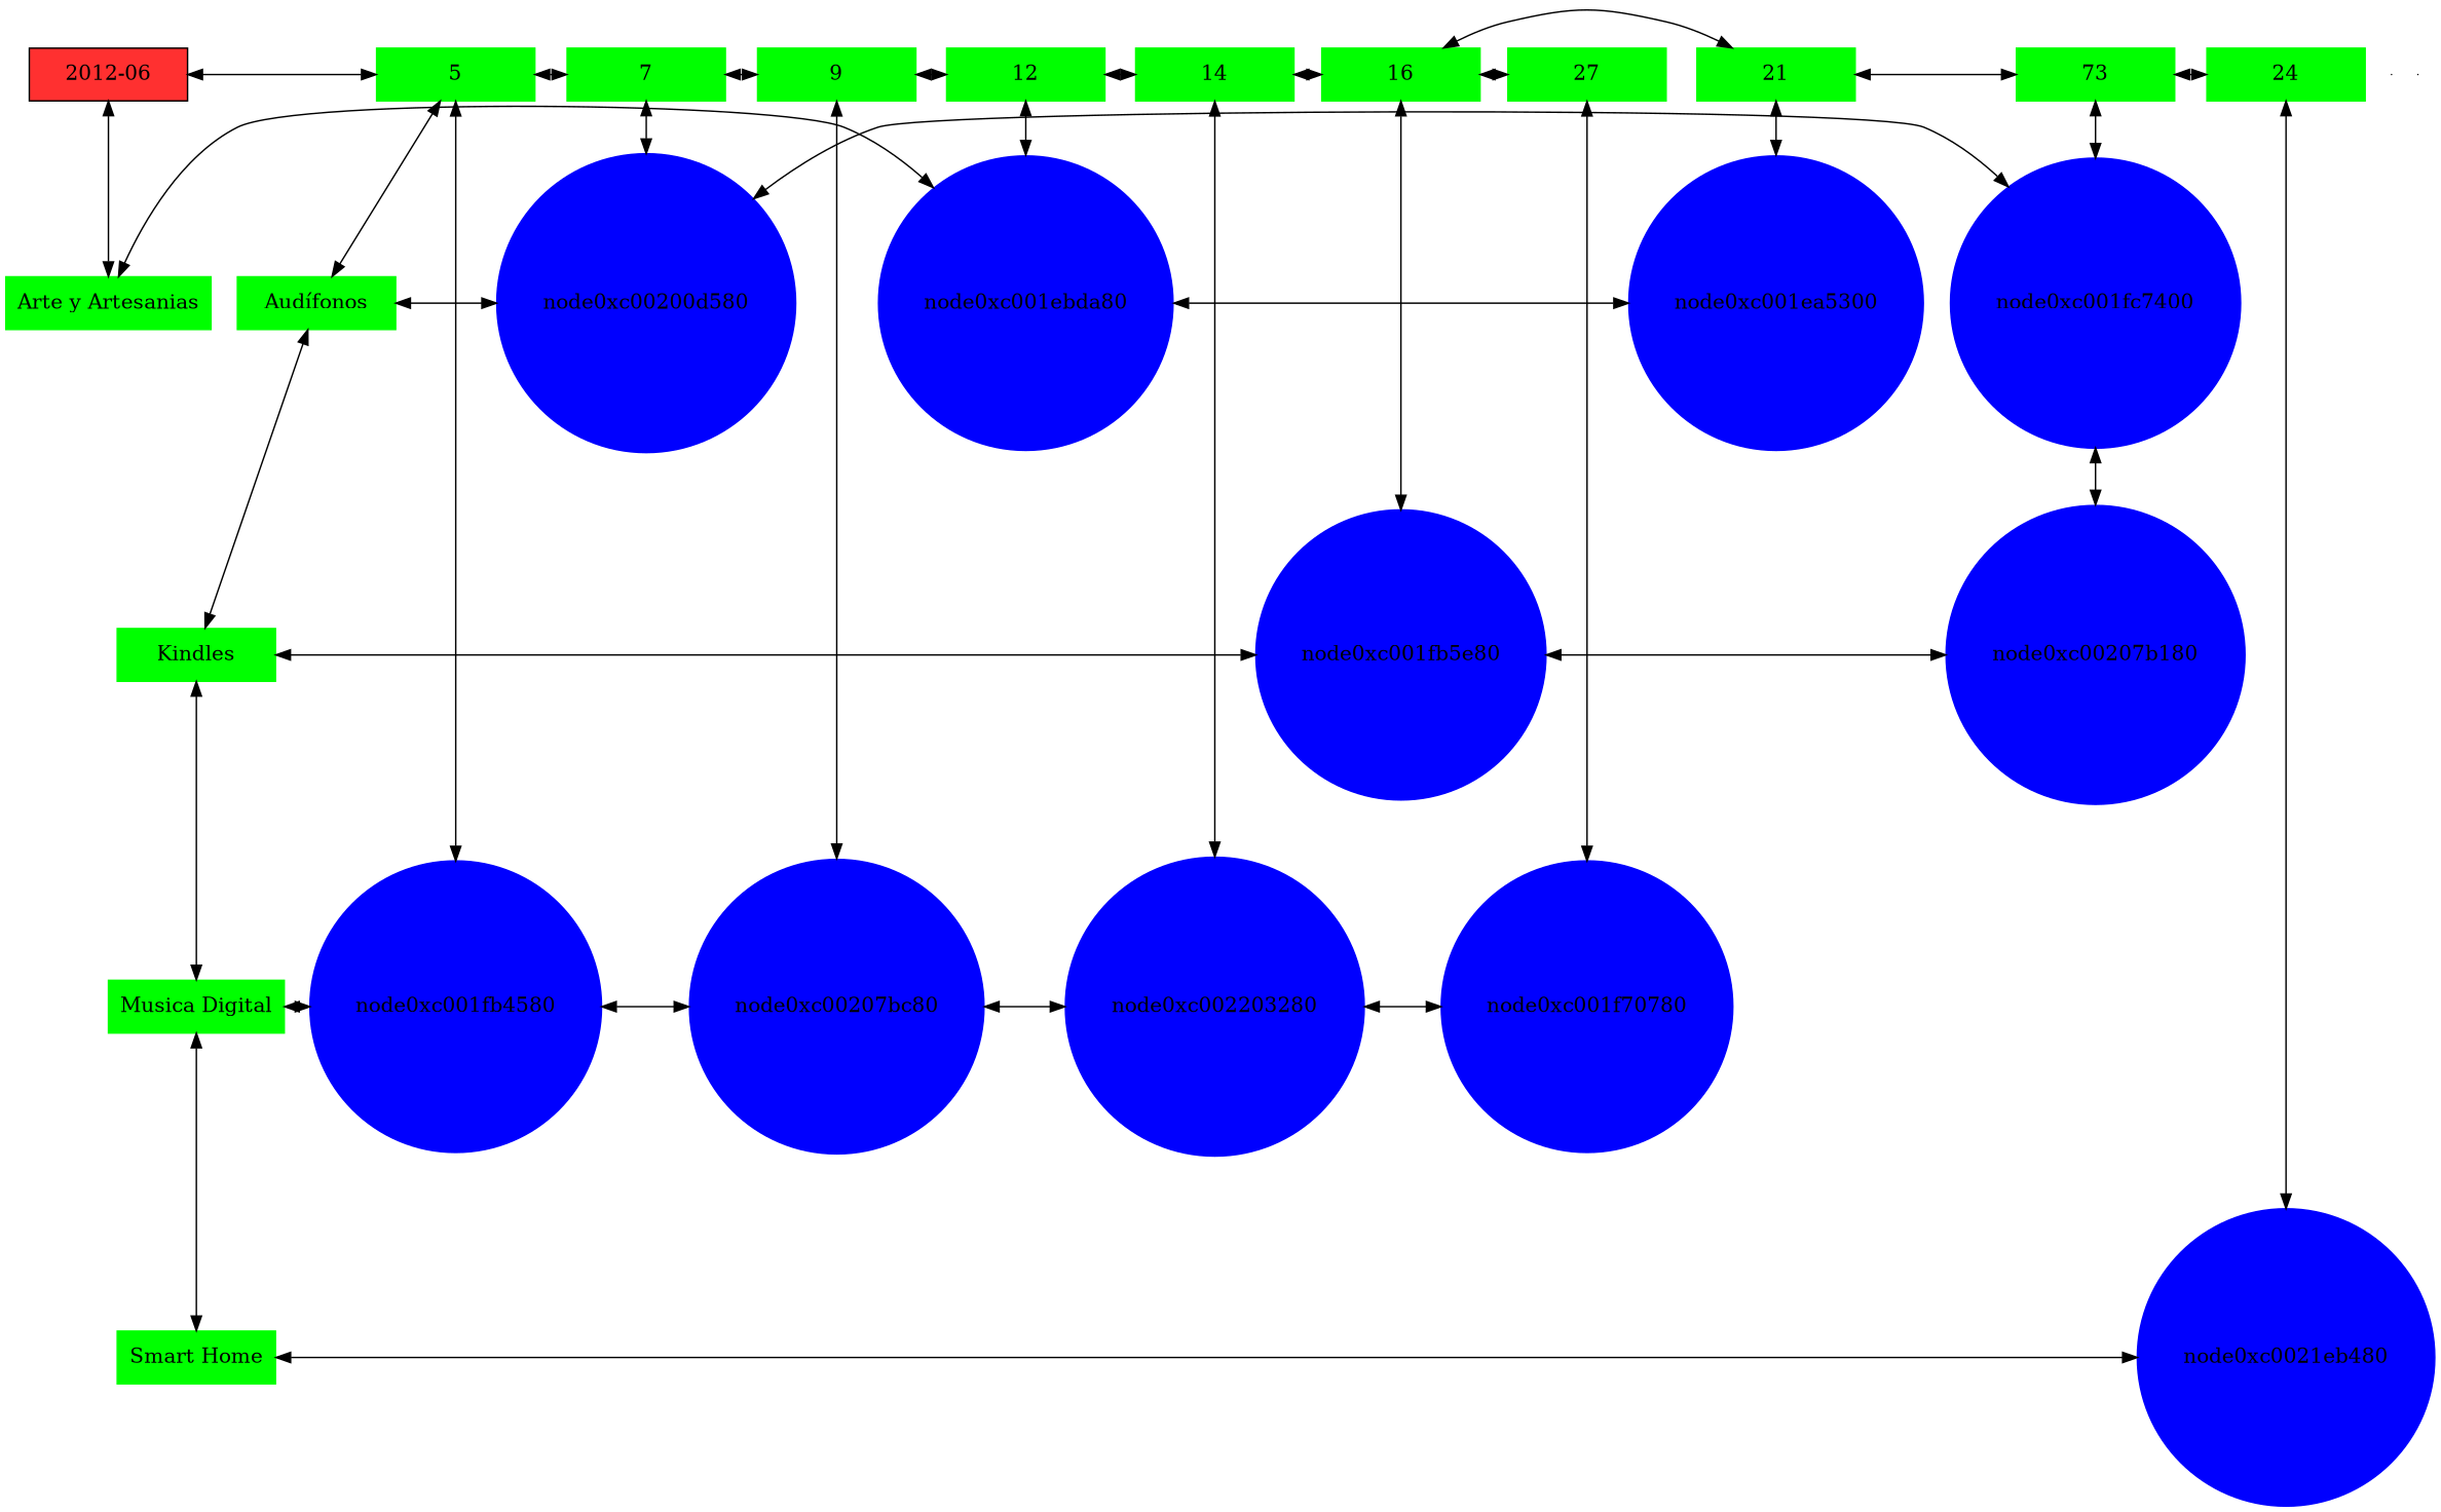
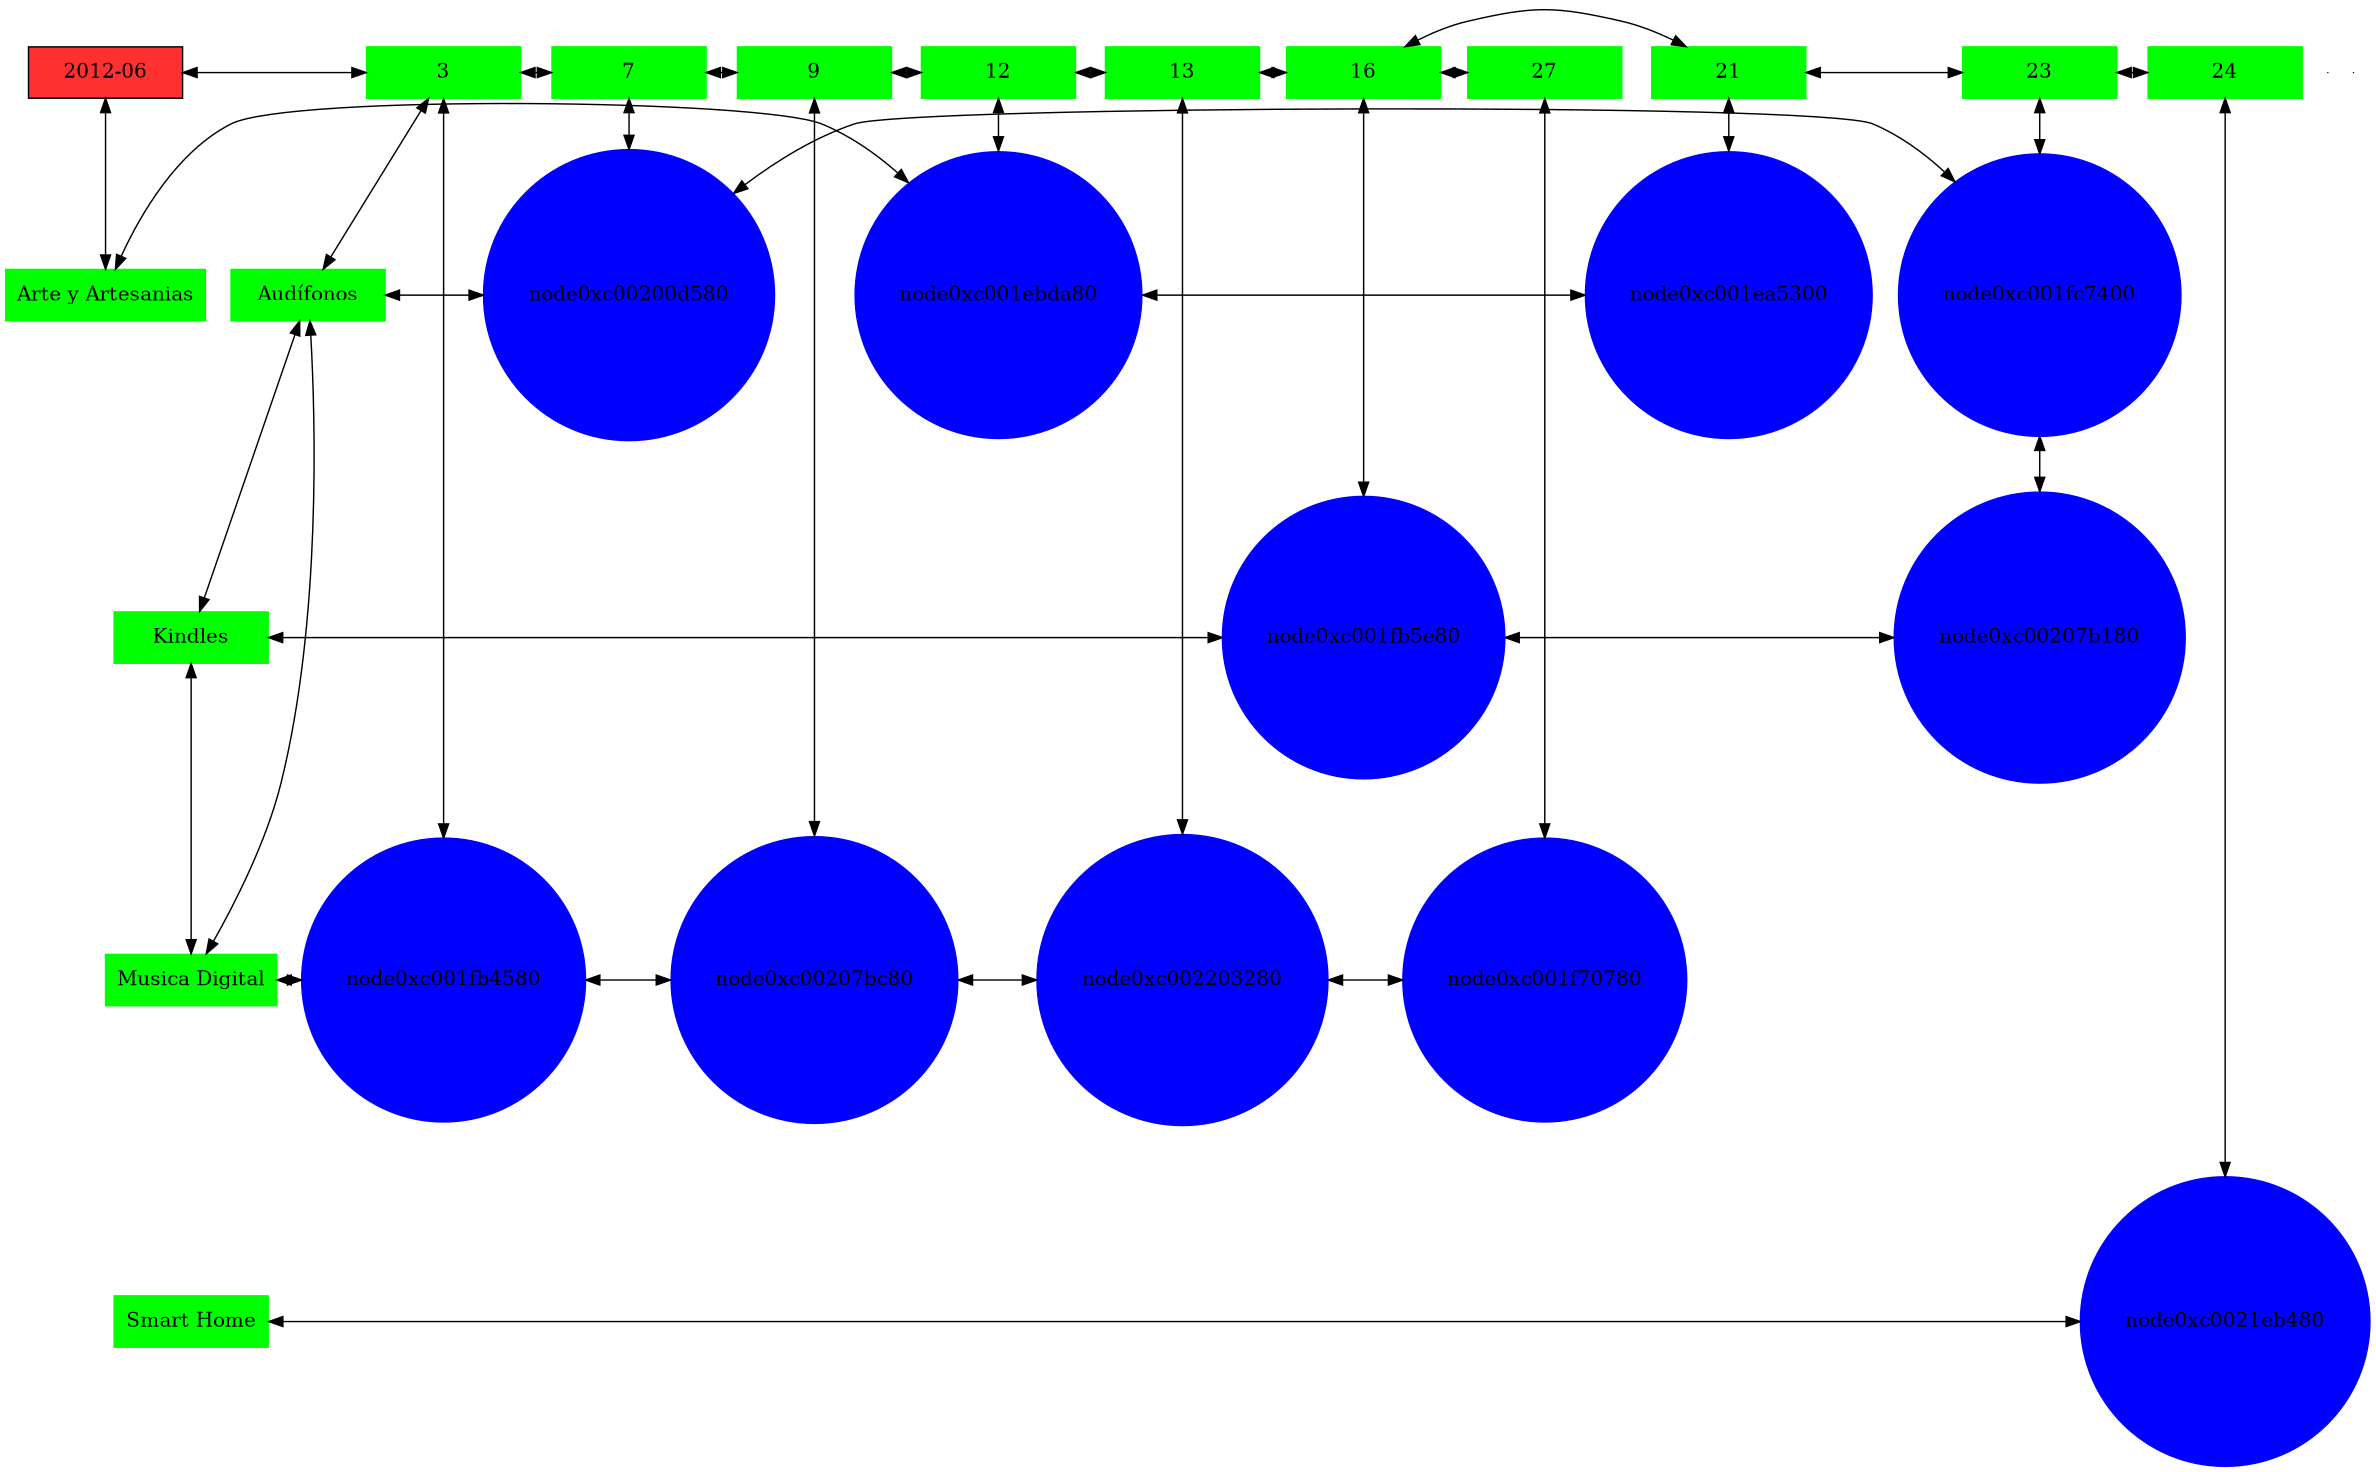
  digraph {
    node [group=1 shape=box style=filled color=green]
    edge [dir=both]
    n1 [fillcolor=firebrick1 label="2012-06" width=1.5 color=""]
-   n2 [group=5 label=5 width=1.5]
+   n2 [group=5 label=3 width=1.5]
    n3 [group=7 label=7 width=1.5]
    n4 [group=9 label=9 width=1.5]
    n5 [group=12 label=12 width=1.5]
-   n6 [group=13 label=14 width=1.5]
+   n6 [group=13 label=13 width=1.5]
    n7 [group=16 label=16 width=1.5]
    n8 [group=21 label=21 width=1.5]
-   n9 [group=23 label=73 width=1.5]
+   n9 [group=23 label=23 width=1.5]
    n10 [group=24 label=24 width=1.5]
    n11 [group=27 label=27 width=1.5]
    n12 [label="Arte y Artesanias" width=1.5]
    node0xc001ebda80 [color=blue group=12 shape=circle width=0.5]
    node0xc001ea5300 [color=blue group=21 shape=circle width=0.5]
    n15 [label="Audífonos" width=1.5]
    node0xc00200d580 [color=blue group=7 shape=circle width=0.5]
    node0xc001fc7400 [color=blue group=23 shape=circle width=0.5]
    n18 [label=Kindles width=1.5]
    node0xc001fb5e80 [color=blue group=16 shape=circle width=0.5]
    node0xc00207b180 [color=blue group=23 shape=circle width=0.5]
    n21 [label="Musica Digital" width=1.5]
    node0xc001fb4580 [color=blue group=5 shape=circle width=0.5]
    node0xc00207bc80 [color=blue group=9 shape=circle width=0.5]
    node0xc002203280 [color=blue group=13 shape=circle width=0.5]
    node0xc001f70780 [color=blue group=27 shape=circle width=0.5]
    n26 [label="Smart Home" width=1.5]
    node0xc0021eb480 [color=blue group=24 shape=circle width=0.5]
    e0 [shape=point width=0 group="" style="" color=""]
    e1 [shape=point width=0 group="" style="" color=""]
    subgraph sub_1 {
      rank=same
      n1
      n2
    }
    subgraph sub_2 {
      rank=same
      n2
      n3
    }
    subgraph sub_3 {
      rank=same
      n3
      n4
    }
    subgraph sub_4 {
      rank=same
      n4
      n5
    }
    subgraph sub_5 {
      rank=same
      n5
      n6
    }
    subgraph sub_6 {
      rank=same
      n6
      n7
    }
    subgraph sub_7 {
      rank=same
      n7
      n8
    }
    subgraph sub_8 {
      rank=same
      n8
      n9
    }
    subgraph sub_9 {
      rank=same
      n9
      n10
    }
    subgraph sub_10 {
      rank=same
      n10
      n11
    }
    subgraph sub_11 {
      rank=same
      n12
      node0xc001ebda80
    }
    subgraph sub_12 {
      rank=same
      node0xc001ebda80
      node0xc001ea5300
    }
    subgraph sub_13 {
      rank=same
      n15
      node0xc00200d580
    }
    subgraph sub_14 {
      rank=same
      node0xc00200d580
      node0xc001fc7400
    }
    subgraph sub_15 {
      rank=same
      n18
      node0xc001fb5e80
    }
    subgraph sub_16 {
      rank=same
      node0xc001fb5e80
      node0xc00207b180
    }
    subgraph sub_17 {
      rank=same
      n21
      node0xc001fb4580
    }
    subgraph sub_18 {
      rank=same
      node0xc001fb4580
      node0xc00207bc80
    }
    subgraph sub_19 {
      rank=same
      node0xc00207bc80
      node0xc002203280
    }
    subgraph sub_20 {
      rank=same
      node0xc002203280
      node0xc001f70780
    }
    subgraph sub_21 {
      rank=same
      n26
      node0xc0021eb480
    }
    n1 -> n2
    n1 -> n12
    n2 -> n3
    n2 -> n15
    n2 -> node0xc001fb4580
    n3 -> n4
    n3 -> node0xc00200d580
    n4 -> n5
    n4 -> node0xc00207bc80
    n5 -> n6
    n5 -> node0xc001ebda80
    n6 -> n7
    n6 -> node0xc002203280
    n7 -> n8
    n7 -> n11
    n7 -> node0xc001fb5e80
    n8 -> n9
    n8 -> node0xc001ea5300
    n9 -> n10
    n9 -> node0xc001fc7400
    n10 -> node0xc0021eb480
    n11 -> node0xc001f70780
    n12 -> node0xc001ebda80
    node0xc001ebda80 -> node0xc001ea5300
    n15 -> node0xc00200d580
    n15 -> n18
    node0xc00200d580 -> node0xc001fc7400
    node0xc001fc7400 -> node0xc00207b180
    n18 -> node0xc001fb5e80
    n18 -> n21
    node0xc001fb5e80 -> node0xc00207b180
    n21 -> node0xc001fb4580
-   n21 -> n26
+   n21 -> n15
    node0xc001fb4580 -> node0xc00207bc80
    node0xc00207bc80 -> node0xc002203280
    node0xc002203280 -> node0xc001f70780
    n26 -> node0xc0021eb480
  }
